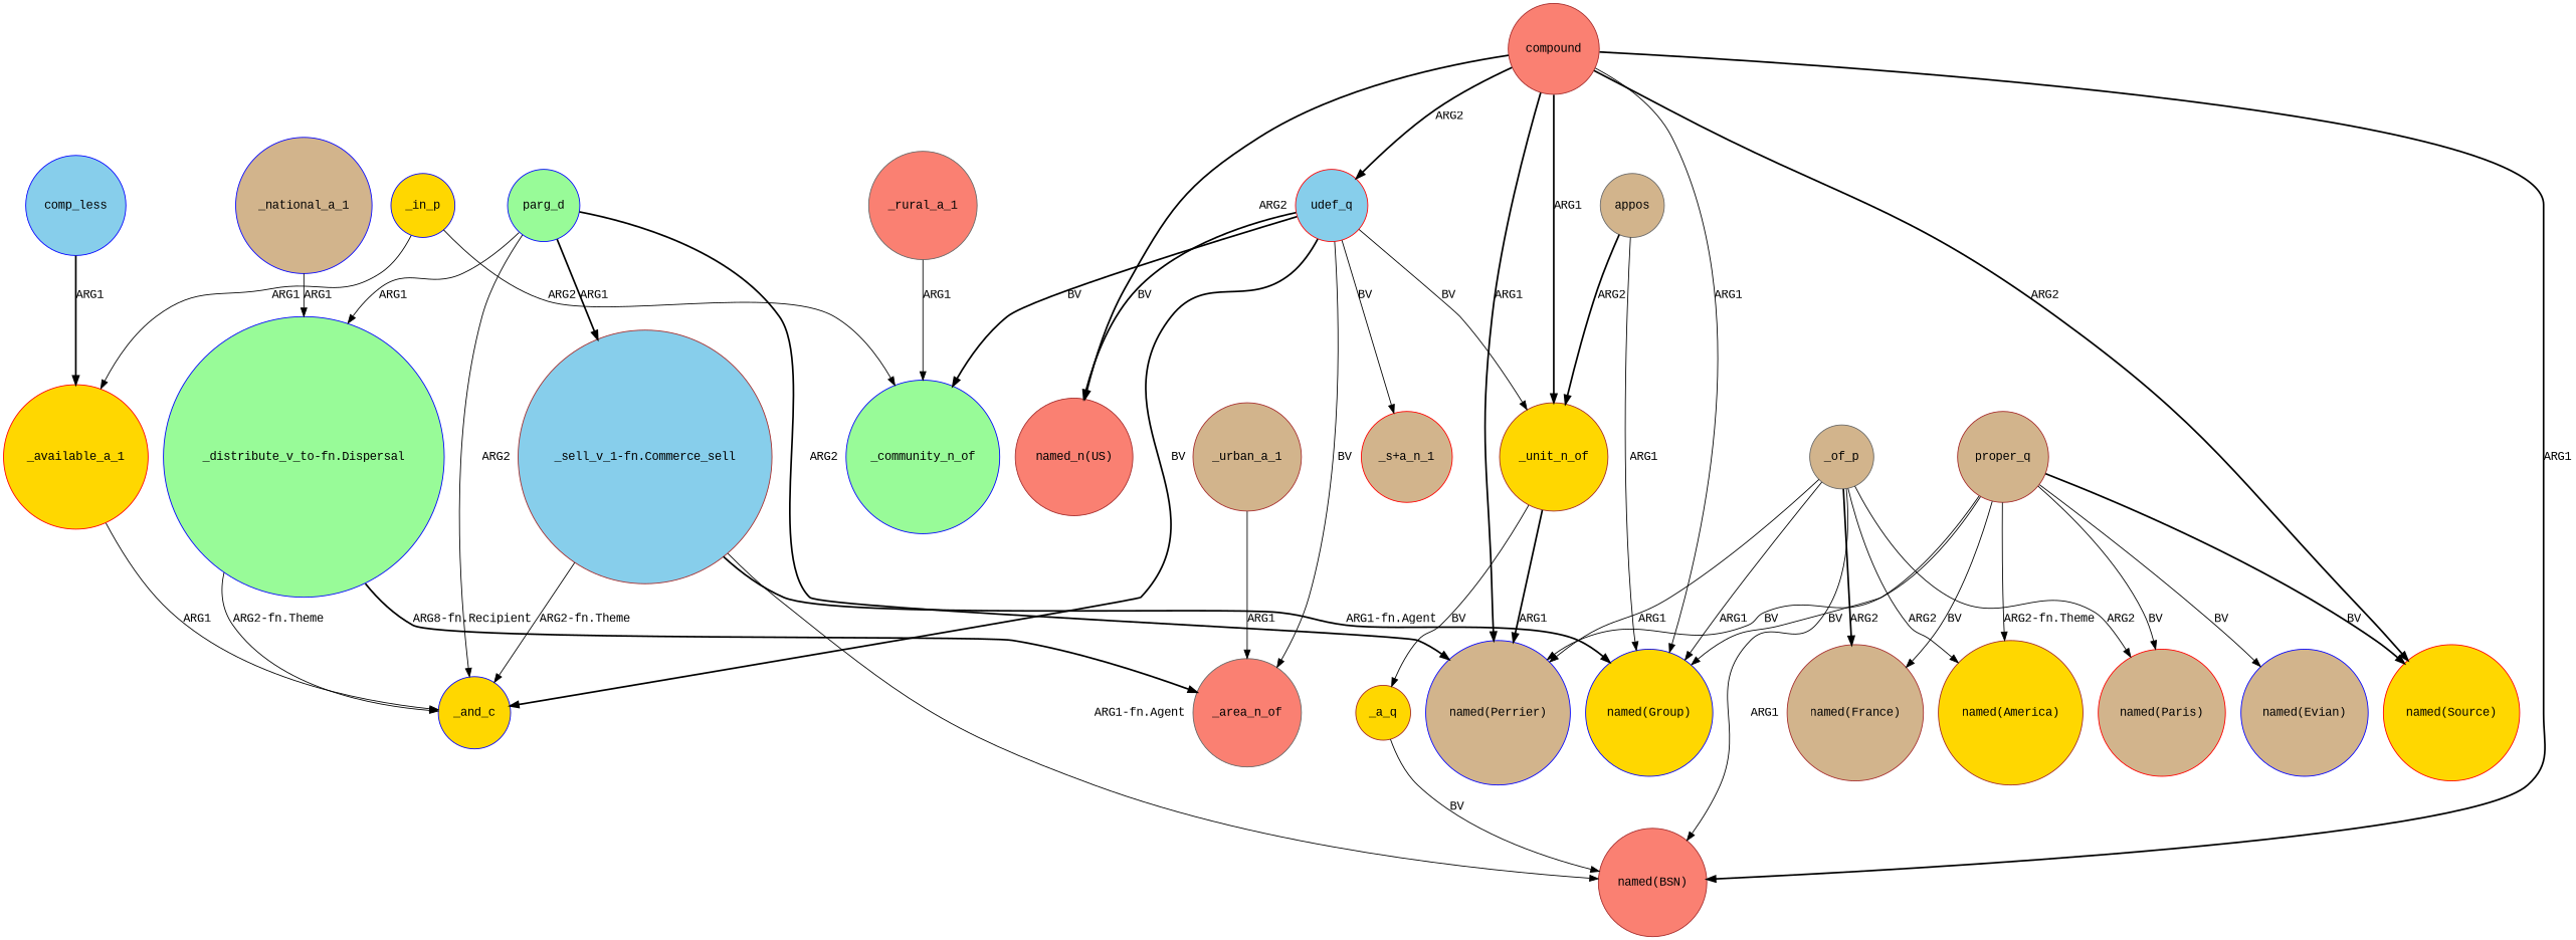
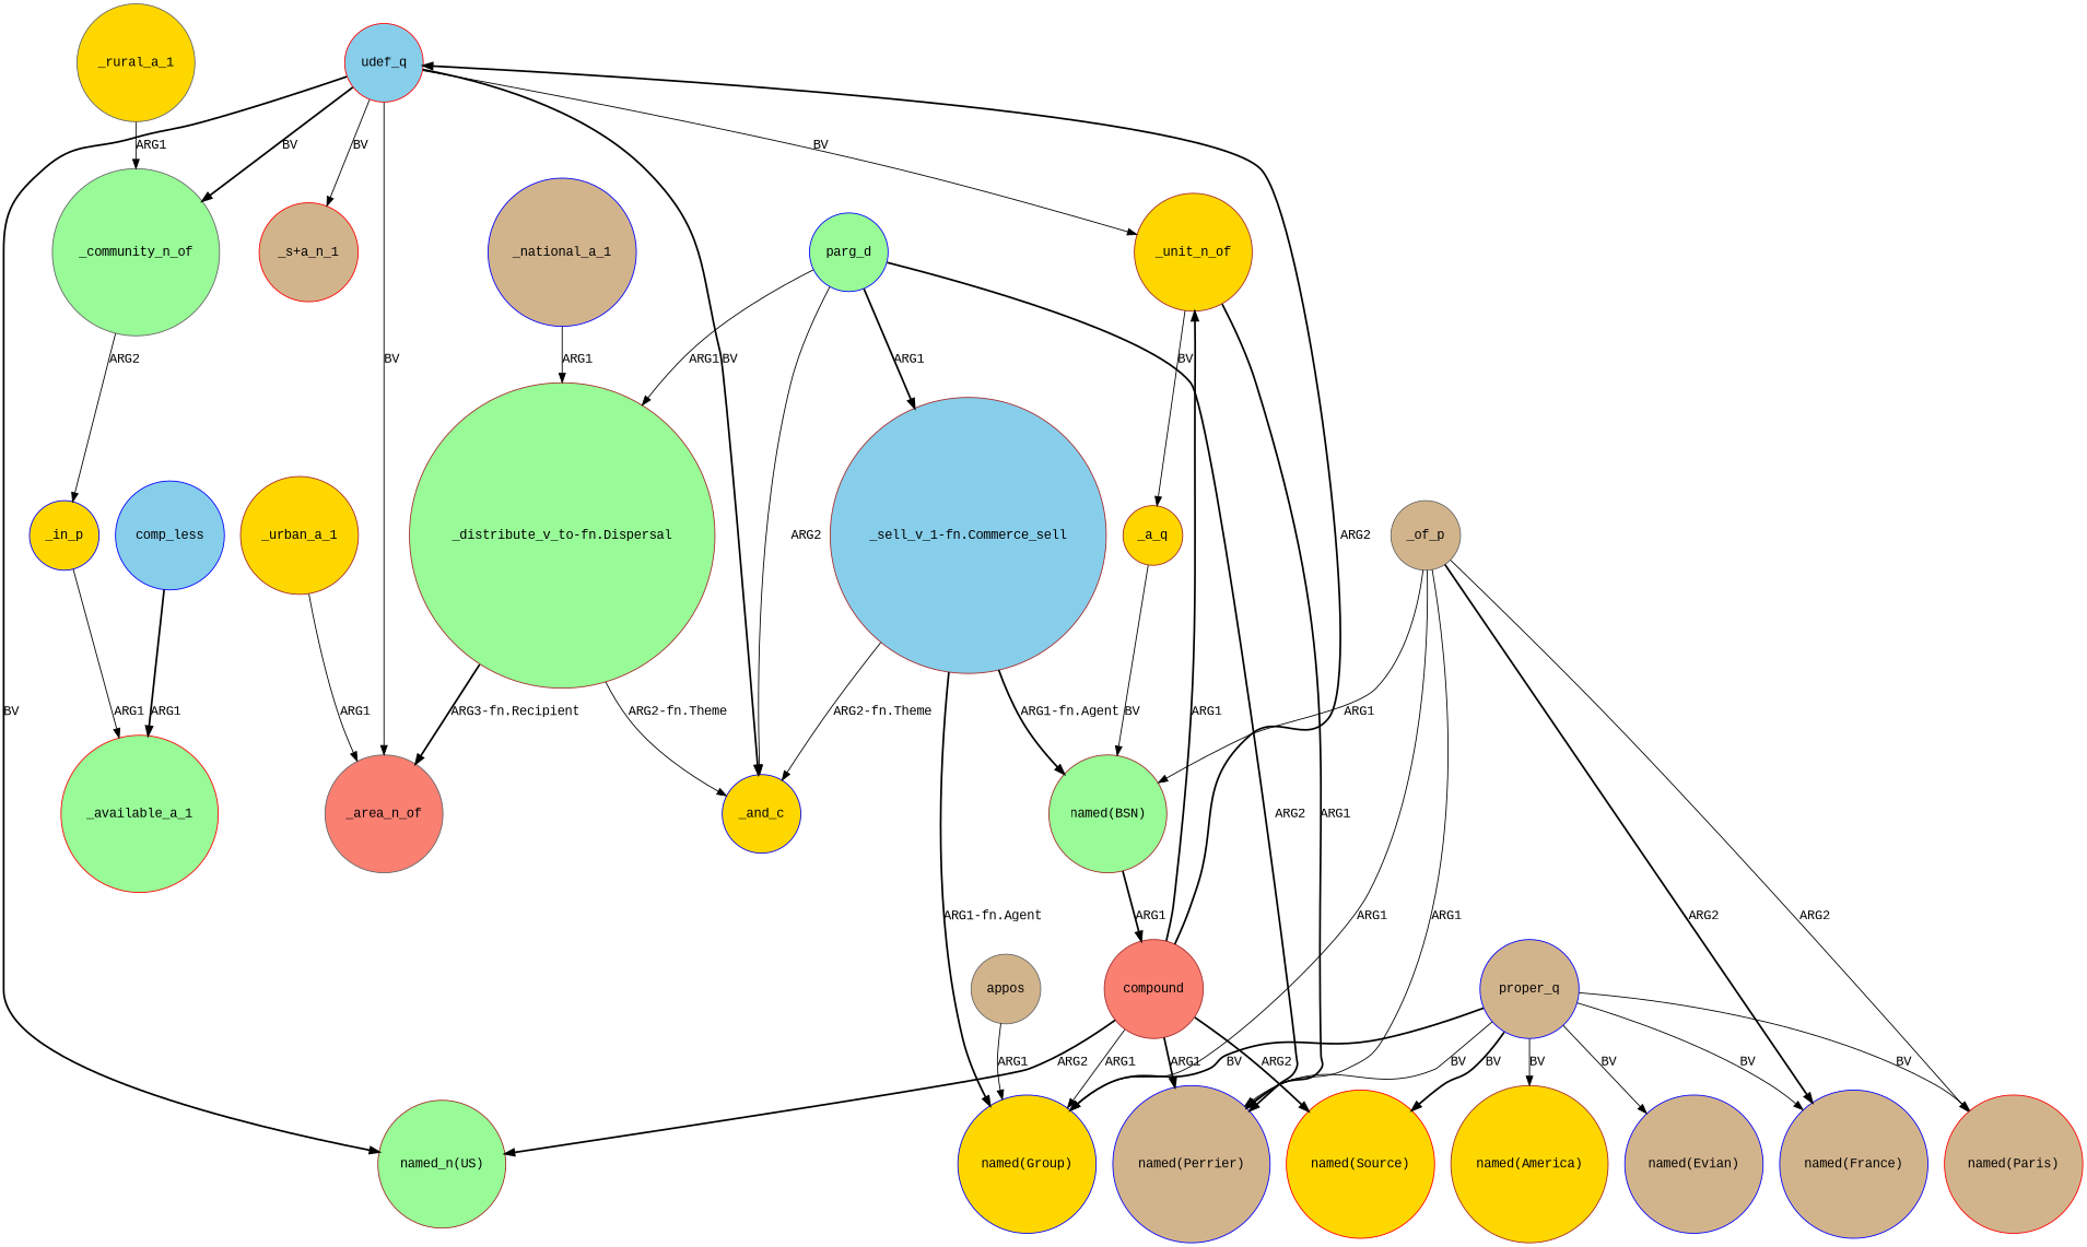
  digraph {
    fontname="Liberation Mono"
    node [color=blue fillcolor=tan fontname="Liberation Mono" shape=circle style=filled]
    edge [fontname="Liberation Mono" style=solid]
    comp_less [fillcolor=skyblue]
-   _available_a_1 [color=red fillcolor=gold]
+   _available_a_1 [color=red fillcolor=palegreen]
    _and_c [fillcolor=gold]
    udef_q [color=red fillcolor=skyblue]
-   "named_n(US)" [color=brown fillcolor=salmon]
-   _community_n_of [fillcolor=palegreen]
+   "named_n(US)" [color=brown fillcolor=palegreen]
+   _community_n_of [color=gray40 fillcolor=palegreen]
    _unit_n_of [color=brown fillcolor=gold]
    _area_n_of [color=gray40 fillcolor=salmon]
    "_s+a_n_1" [color=red]
    "named(Perrier)"
    _a_q [color=brown fillcolor=gold]
    parg_d [fillcolor=palegreen]
-   "_distribute_v_to-fn.Dispersal" [fillcolor=palegreen]
+   "_distribute_v_to-fn.Dispersal" [color=brown fillcolor=palegreen]
    "_sell_v_1-fn.Commerce_sell" [color=brown fillcolor=skyblue]
-   "named(BSN)" [color=brown fillcolor=salmon]
+   "named(BSN)" [color=brown fillcolor=palegreen]
    "named(Group)" [fillcolor=gold]
    _in_p [fillcolor=gold]
    _of_p [color=gray40]
    "named(Paris)" [color=red]
-   "named(France)" [color=brown]
+   "named(France)"
    "named(America)" [color=brown fillcolor=gold]
    compound [color=brown fillcolor=salmon]
    "named(Source)" [color=red fillcolor=gold]
-   proper_q [color=brown]
+   proper_q
    "named(Evian)"
    appos [color=gray40]
    _national_a_1
-   _rural_a_1 [color=gray40 fillcolor=salmon]
-   _urban_a_1 [color=brown]
+   _rural_a_1 [color=gray40 fillcolor=gold]
+   _urban_a_1 [color=brown fillcolor=gold]
    comp_less -> _available_a_1 [label=ARG1 style=bold]
-   _available_a_1 -> _and_c [label=ARG1]
    udef_q -> _and_c [label=BV style=bold]
    udef_q -> "named_n(US)" [label=BV style=bold]
    udef_q -> _community_n_of [label=BV style=bold]
    udef_q -> _unit_n_of [label=BV]
    udef_q -> _area_n_of [label=BV]
    udef_q -> "_s+a_n_1" [label=BV]
    _unit_n_of -> "named(Perrier)" [label=ARG1 style=bold]
    _unit_n_of -> _a_q [label=BV]
    _a_q -> "named(BSN)" [label=BV]
    parg_d -> _and_c [label=ARG2]
    parg_d -> "named(Perrier)" [label=ARG2 style=bold]
    parg_d -> "_distribute_v_to-fn.Dispersal" [label=ARG1]
    parg_d -> "_sell_v_1-fn.Commerce_sell" [label=ARG1 style=bold]
    "_distribute_v_to-fn.Dispersal" -> _and_c [label="ARG2-fn.Theme"]
-   "_distribute_v_to-fn.Dispersal" -> _area_n_of [label="ARG8-fn.Recipient" style=bold]
+   "_distribute_v_to-fn.Dispersal" -> _area_n_of [label="ARG3-fn.Recipient" style=bold]
    "_sell_v_1-fn.Commerce_sell" -> _and_c [label="ARG2-fn.Theme"]
-   "_sell_v_1-fn.Commerce_sell" -> "named(BSN)" [label="ARG1-fn.Agent"]
+   "_sell_v_1-fn.Commerce_sell" -> "named(BSN)" [label="ARG1-fn.Agent" style=bold]
    "_sell_v_1-fn.Commerce_sell" -> "named(Group)" [label="ARG1-fn.Agent" style=bold]
    _in_p -> _available_a_1 [label=ARG1]
-   _in_p -> _community_n_of [label=ARG2]
+   _community_n_of -> _in_p [label=ARG2]
    _of_p -> "named(Perrier)" [label=ARG1]
    _of_p -> "named(BSN)" [label=ARG1]
    _of_p -> "named(Group)" [label=ARG1]
    _of_p -> "named(Paris)" [label=ARG2]
    _of_p -> "named(France)" [label=ARG2 style=bold]
-   _of_p -> "named(America)" [label=ARG2]
    compound -> udef_q [label=ARG2 style=bold]
    compound -> "named_n(US)" [label=ARG2 style=bold]
    compound -> _unit_n_of [label=ARG1 style=bold]
    compound -> "named(Perrier)" [label=ARG1 style=bold]
-   compound -> "named(BSN)" [label=ARG1 style=bold]
+   "named(BSN)" -> compound [label=ARG1 style=bold]
    compound -> "named(Group)" [label=ARG1]
    compound -> "named(Source)" [label=ARG2 style=bold]
    proper_q -> "named(Perrier)" [label=BV]
-   proper_q -> "named(Group)" [label=BV]
+   proper_q -> "named(Group)" [label=BV style=bold]
    proper_q -> "named(Paris)" [label=BV]
    proper_q -> "named(France)" [label=BV]
-   proper_q -> "named(America)" [label="ARG2-fn.Theme"]
+   proper_q -> "named(America)" [label=BV]
    proper_q -> "named(Source)" [label=BV style=bold]
    proper_q -> "named(Evian)" [label=BV]
-   appos -> _unit_n_of [label=ARG2 style=bold]
    appos -> "named(Group)" [label=ARG1]
    _national_a_1 -> "_distribute_v_to-fn.Dispersal" [label=ARG1]
    _rural_a_1 -> _community_n_of [label=ARG1]
    _urban_a_1 -> _area_n_of [label=ARG1]
  }
